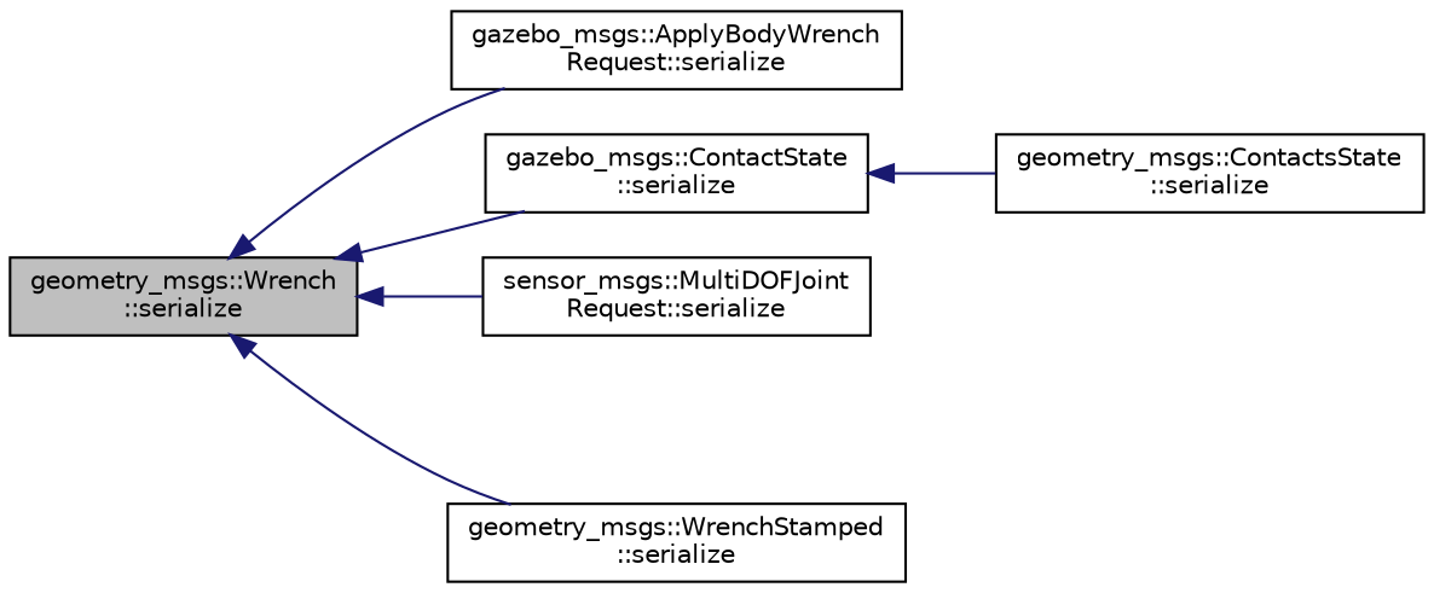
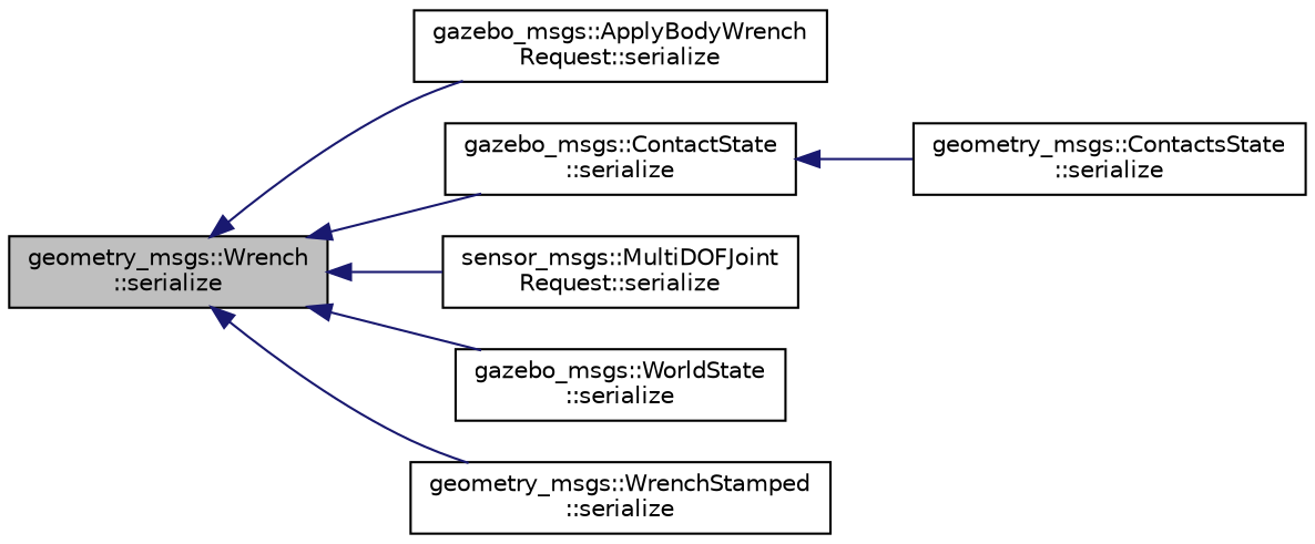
  digraph {
    rankdir=LR
    node [color=black fillcolor=white fontname=Helvetica fontsize=10 shape=record style=filled]
    edge [color=midnightblue dir=back fontname=Helvetica fontsize=10 labelfontname=Helvetica labelfontsize=10 style=solid]
    n1 [fillcolor=grey75 fontcolor=black height=0.2 label="geometry_msgs::Wrench\l::serialize" width=0.4]
    n2 [height=0.2 label="gazebo_msgs::ApplyBodyWrench\lRequest::serialize" width=0.4]
    n3 [height=0.2 label="gazebo_msgs::ContactState\l::serialize" width=0.4]
    n4 [height=0.2 label="sensor_msgs::MultiDOFJoint\lRequest::serialize" width=0.4]
+   n5 [height=0.2 label="gazebo_msgs::WorldState\l::serialize" width=0.4]
    n6 [height=0.2 label="geometry_msgs::WrenchStamped\l::serialize" width=0.4]
    n7 [height=0.2 label="geometry_msgs::ContactsState\l::serialize" width=0.4]
    n1 -> n2
    n1 -> n3
    n1 -> n4
+   n1 -> n5
    n1 -> n6
    n3 -> n7
  }
